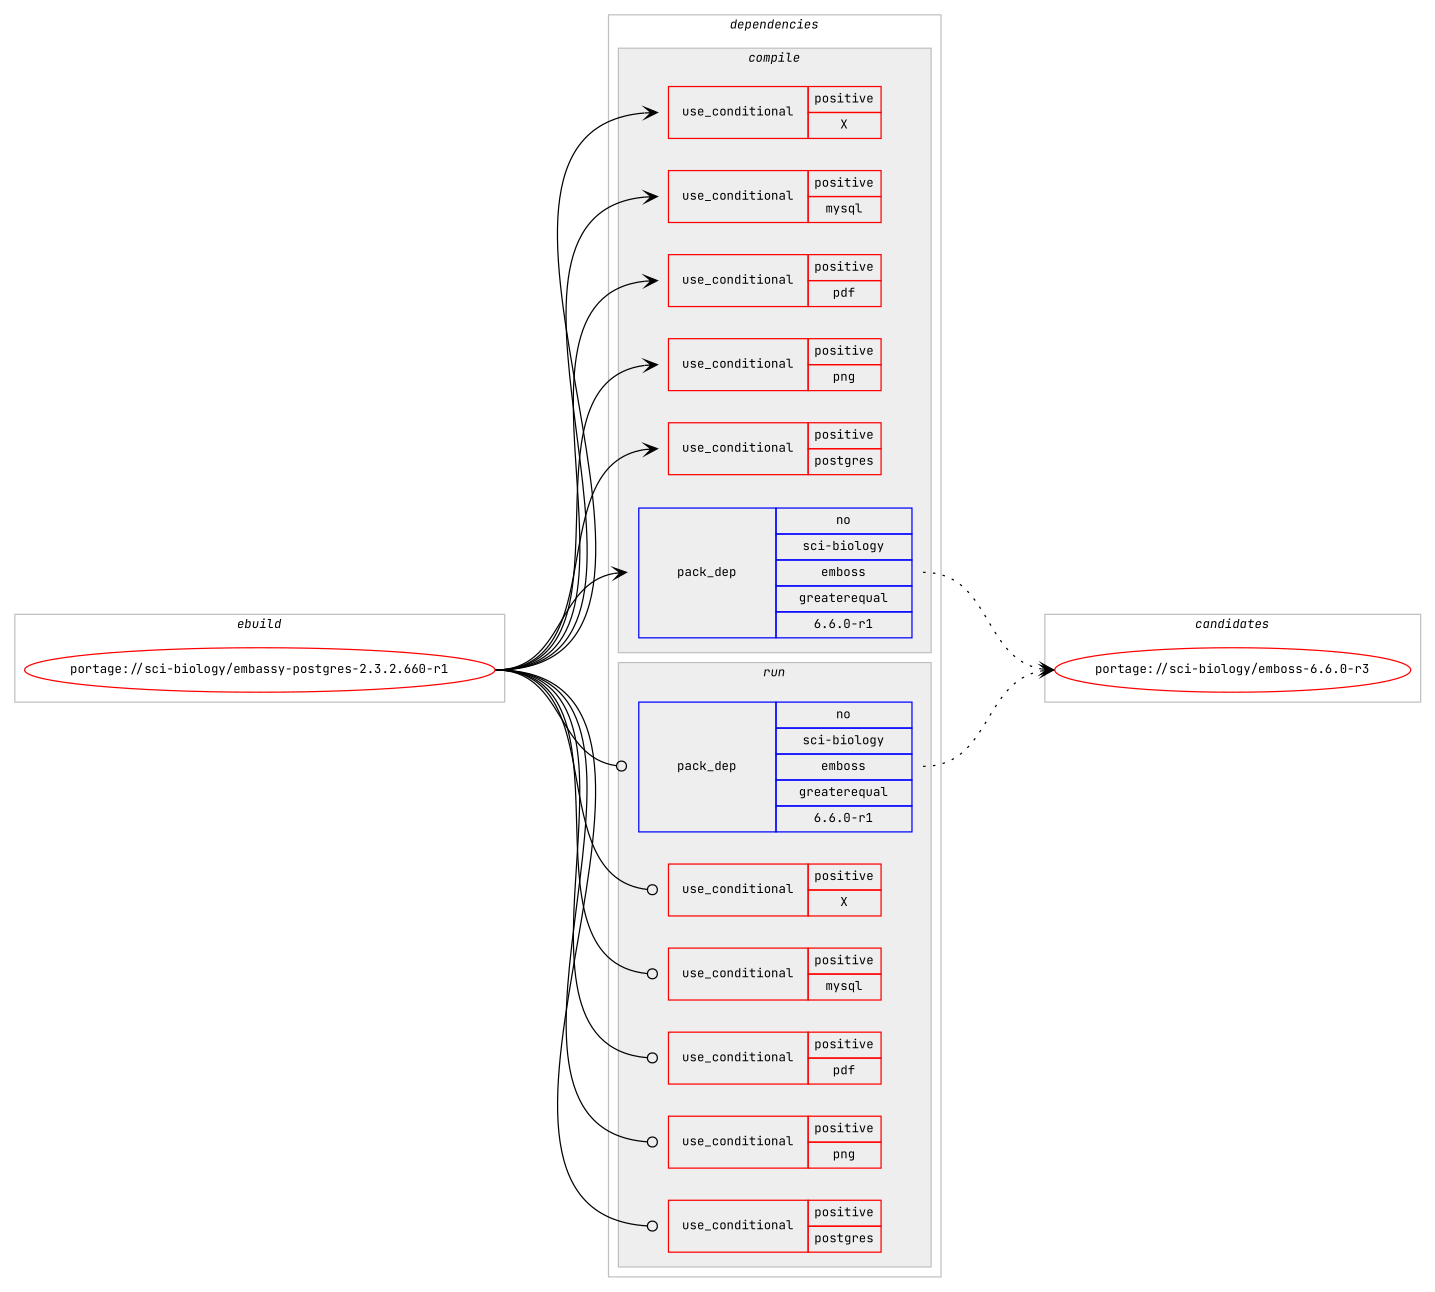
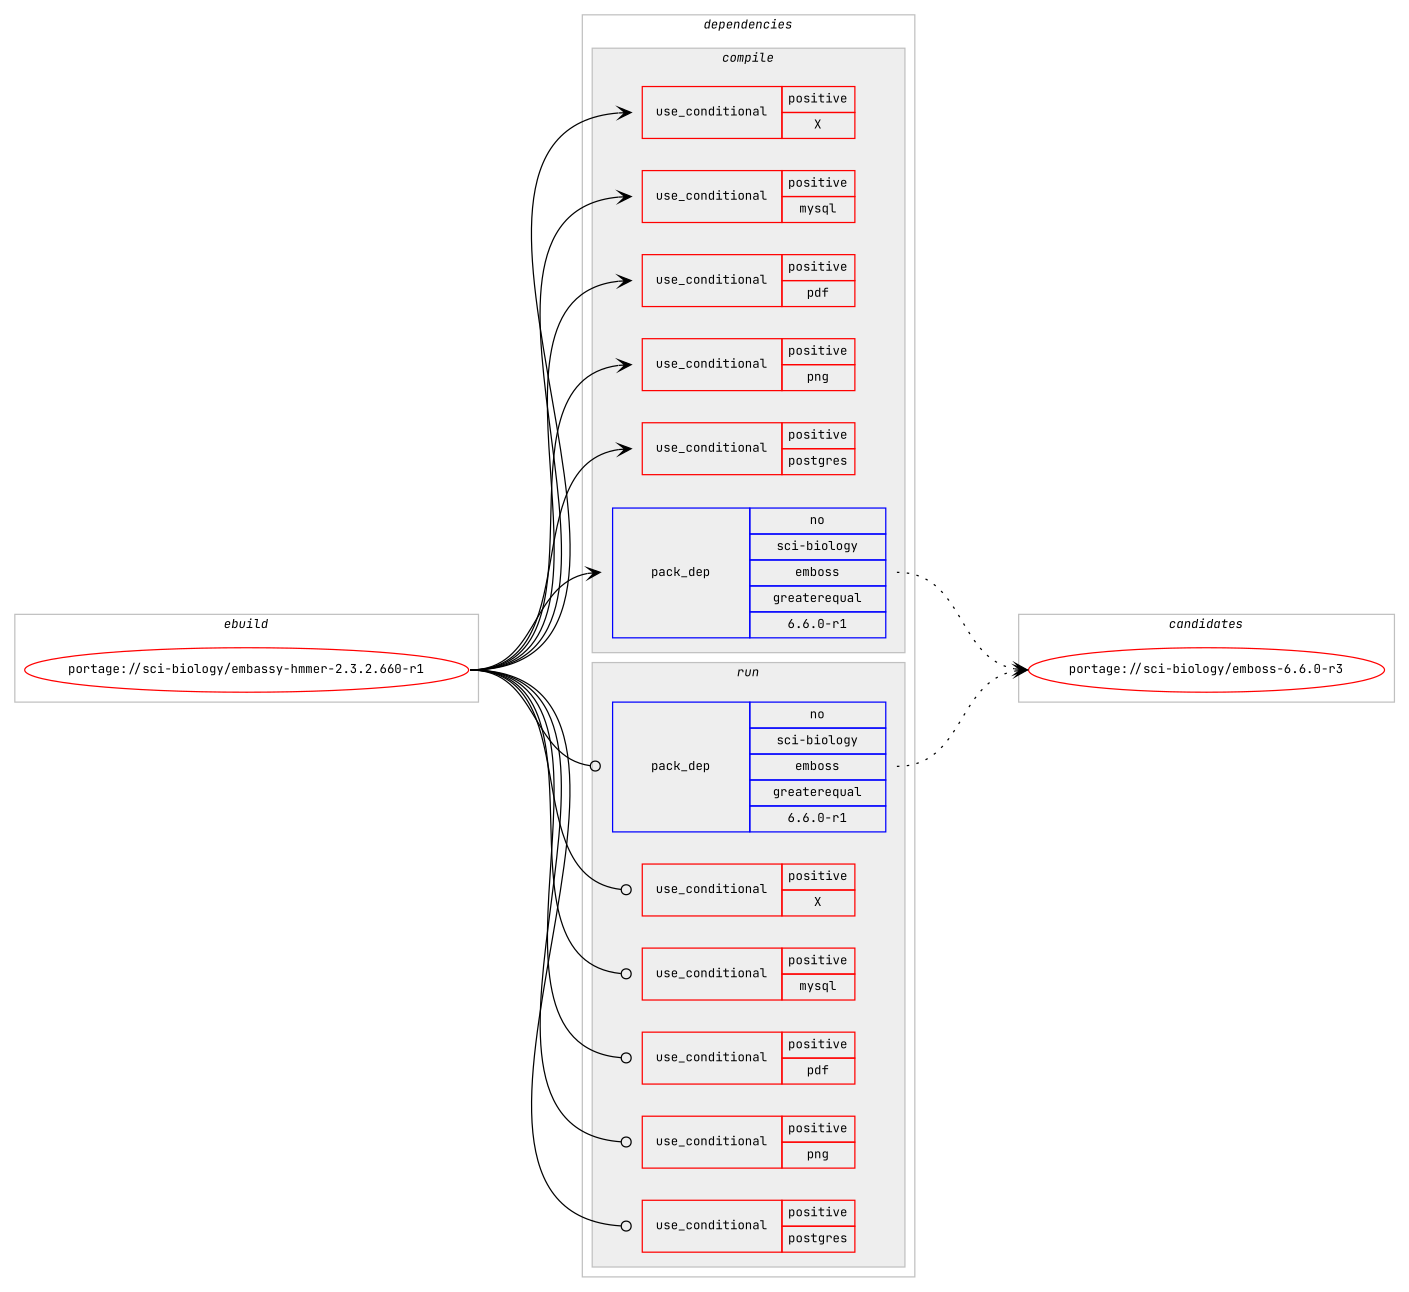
  digraph {
    compound=true
    concentrate=true
    fontname="JetBrains Mono"
    fontsize=10
    newrank=true
    rankdir=LR
    ranksep=1.5
    node [color=red fontname="JetBrains Mono" fontsize=10 shape=none]
    edge [arrowhead=vee headport=w style=solid tailport=e weight=20 fontname="JetBrains Mono"]
-   n1 [label="portage://sci-biology/embassy-postgres-2.3.2.660-r1" width=4 shape=""]
+   n1 [label="portage://sci-biology/embassy-hmmer-2.3.2.660-r1" width=4 shape=""]
    n2 [label=<<TABLE BORDER="0" CELLBORDER="1" CELLSPACING="0" CELLPADDING="4"><TR><TD ROWSPAN="3" CELLPADDING="10">use_conditional</TD></TR><TR><TD>positive</TD></TR><TR><TD>X</TD></TR></TABLE>>]
    n3 [label=<<TABLE BORDER="0" CELLBORDER="1" CELLSPACING="0" CELLPADDING="4"><TR><TD ROWSPAN="3" CELLPADDING="10">use_conditional</TD></TR><TR><TD>positive</TD></TR><TR><TD>mysql</TD></TR></TABLE>>]
    n4 [label=<<TABLE BORDER="0" CELLBORDER="1" CELLSPACING="0" CELLPADDING="4"><TR><TD ROWSPAN="3" CELLPADDING="10">use_conditional</TD></TR><TR><TD>positive</TD></TR><TR><TD>pdf</TD></TR></TABLE>>]
    n5 [label=<<TABLE BORDER="0" CELLBORDER="1" CELLSPACING="0" CELLPADDING="4"><TR><TD ROWSPAN="3" CELLPADDING="10">use_conditional</TD></TR><TR><TD>positive</TD></TR><TR><TD>png</TD></TR></TABLE>>]
    n6 [label=<<TABLE BORDER="0" CELLBORDER="1" CELLSPACING="0" CELLPADDING="4"><TR><TD ROWSPAN="3" CELLPADDING="10">use_conditional</TD></TR><TR><TD>positive</TD></TR><TR><TD>postgres</TD></TR></TABLE>>]
    n7 [color=blue label=<<TABLE BORDER="0" CELLBORDER="1" CELLSPACING="0" CELLPADDING="4" WIDTH="220"><TR><TD ROWSPAN="6" CELLPADDING="30">pack_dep</TD></TR><TR><TD WIDTH="110">no</TD></TR><TR><TD>sci-biology</TD></TR><TR><TD>emboss</TD></TR><TR><TD>greaterequal</TD></TR><TR><TD>6.6.0-r1</TD></TR></TABLE>>]
    n8 [color=blue label=<<TABLE BORDER="0" CELLBORDER="1" CELLSPACING="0" CELLPADDING="4" WIDTH="220"><TR><TD ROWSPAN="6" CELLPADDING="30">pack_dep</TD></TR><TR><TD WIDTH="110">no</TD></TR><TR><TD>sci-biology</TD></TR><TR><TD>emboss</TD></TR><TR><TD>greaterequal</TD></TR><TR><TD>6.6.0-r1</TD></TR></TABLE>>]
    n9 [label=<<TABLE BORDER="0" CELLBORDER="1" CELLSPACING="0" CELLPADDING="4"><TR><TD ROWSPAN="3" CELLPADDING="10">use_conditional</TD></TR><TR><TD>positive</TD></TR><TR><TD>X</TD></TR></TABLE>>]
    n10 [label=<<TABLE BORDER="0" CELLBORDER="1" CELLSPACING="0" CELLPADDING="4"><TR><TD ROWSPAN="3" CELLPADDING="10">use_conditional</TD></TR><TR><TD>positive</TD></TR><TR><TD>mysql</TD></TR></TABLE>>]
    n11 [label=<<TABLE BORDER="0" CELLBORDER="1" CELLSPACING="0" CELLPADDING="4"><TR><TD ROWSPAN="3" CELLPADDING="10">use_conditional</TD></TR><TR><TD>positive</TD></TR><TR><TD>pdf</TD></TR></TABLE>>]
    n12 [label=<<TABLE BORDER="0" CELLBORDER="1" CELLSPACING="0" CELLPADDING="4"><TR><TD ROWSPAN="3" CELLPADDING="10">use_conditional</TD></TR><TR><TD>positive</TD></TR><TR><TD>png</TD></TR></TABLE>>]
    n13 [label=<<TABLE BORDER="0" CELLBORDER="1" CELLSPACING="0" CELLPADDING="4"><TR><TD ROWSPAN="3" CELLPADDING="10">use_conditional</TD></TR><TR><TD>positive</TD></TR><TR><TD>postgres</TD></TR></TABLE>>]
    n14 [label="portage://sci-biology/emboss-6.6.0-r3" width=4 shape=""]
    subgraph cluster_1 {
      color=gray
      label=<<i>ebuild</i>>
      rank=same
      n1
    }
    subgraph cluster_2 {
      color=gray
      label=<<i>dependencies</i>>
      subgraph cluster_3 {
        color=gray
        fillcolor="#eeeeee"
        label=<<i>compile</i>>
        style=filled
        subgraph sub_4 {
          color=gray
          fillcolor="#eeeeee"
          label=<<i>compile</i>>
          style=filled
          n2
        }
        subgraph sub_5 {
          color=gray
          fillcolor="#eeeeee"
          label=<<i>compile</i>>
          style=filled
          n3
        }
        subgraph sub_6 {
          color=gray
          fillcolor="#eeeeee"
          label=<<i>compile</i>>
          style=filled
          n4
        }
        subgraph sub_7 {
          color=gray
          fillcolor="#eeeeee"
          label=<<i>compile</i>>
          style=filled
          n5
        }
        subgraph sub_8 {
          color=gray
          fillcolor="#eeeeee"
          label=<<i>compile</i>>
          style=filled
          n6
        }
        subgraph sub_9 {
          color=gray
          fillcolor="#eeeeee"
          label=<<i>compile</i>>
          style=filled
          n7
        }
      }
      subgraph cluster_10 {
        color=gray
        fillcolor="#eeeeee"
        label=<<i>compile and run</i>>
        style=filled
      }
      subgraph cluster_11 {
        color=gray
        fillcolor="#eeeeee"
        label=<<i>run</i>>
        style=filled
        subgraph sub_12 {
          color=gray
          fillcolor="#eeeeee"
          label=<<i>run</i>>
          style=filled
          n8
        }
        subgraph sub_13 {
          color=gray
          fillcolor="#eeeeee"
          label=<<i>run</i>>
          style=filled
          n9
        }
        subgraph sub_14 {
          color=gray
          fillcolor="#eeeeee"
          label=<<i>run</i>>
          style=filled
          n10
        }
        subgraph sub_15 {
          color=gray
          fillcolor="#eeeeee"
          label=<<i>run</i>>
          style=filled
          n11
        }
        subgraph sub_16 {
          color=gray
          fillcolor="#eeeeee"
          label=<<i>run</i>>
          style=filled
          n12
        }
        subgraph sub_17 {
          color=gray
          fillcolor="#eeeeee"
          label=<<i>run</i>>
          style=filled
          n13
        }
      }
    }
    subgraph cluster_18 {
      color=gray
      label=<<i>candidates</i>>
      rank=same
      subgraph sub_19 {
        color=black
        label=<<i>candidates</i>>
        nodesep=1
        rank=same
        n14
      }
      subgraph sub_20 {
        color=black
        label=<<i>candidates</i>>
        nodesep=1
        rank=same
        n14
      }
    }
    n1 -> n2
    n1 -> n3
    n1 -> n4
    n1 -> n5
    n1 -> n6
    n1 -> n7
    n1 -> n8 [arrowhead=odot]
    n1 -> n9 [arrowhead=odot]
    n1 -> n10 [arrowhead=odot]
    n1 -> n11 [arrowhead=odot]
    n1 -> n12 [arrowhead=odot]
    n1 -> n13 [arrowhead=odot]
    n7 -> n14 [style=dotted weight=100]
    n8 -> n14 [style=dotted weight=100]
  }
